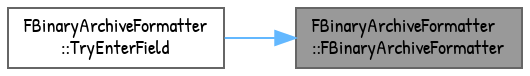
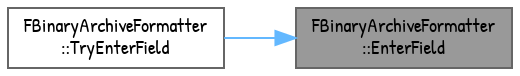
  digraph {
    rankdir=RL
    fontname="Patrick Hand"
    node [fontname="Patrick Hand" fontsize=10 shape=box style=filled]
-   n1 [color=gray40 fillcolor=grey60 fontcolor=black height=0.2 label="FBinaryArchiveFormatter\l::FBinaryArchiveFormatter" width=0.4]
+   n1 [color=gray40 fillcolor=grey60 fontcolor=black height=0.2 label="FBinaryArchiveFormatter\l::EnterField" width=0.4]
    n2 [color=grey40 fillcolor=white height=0.2 label="FBinaryArchiveFormatter\l::TryEnterField" width=0.4]
    n1 -> n2 [color=steelblue1 dir=back fontname="Patrick Hand" fontsize=10 labelfontname=Helvetica labelfontsize=10 style=solid]
  }
